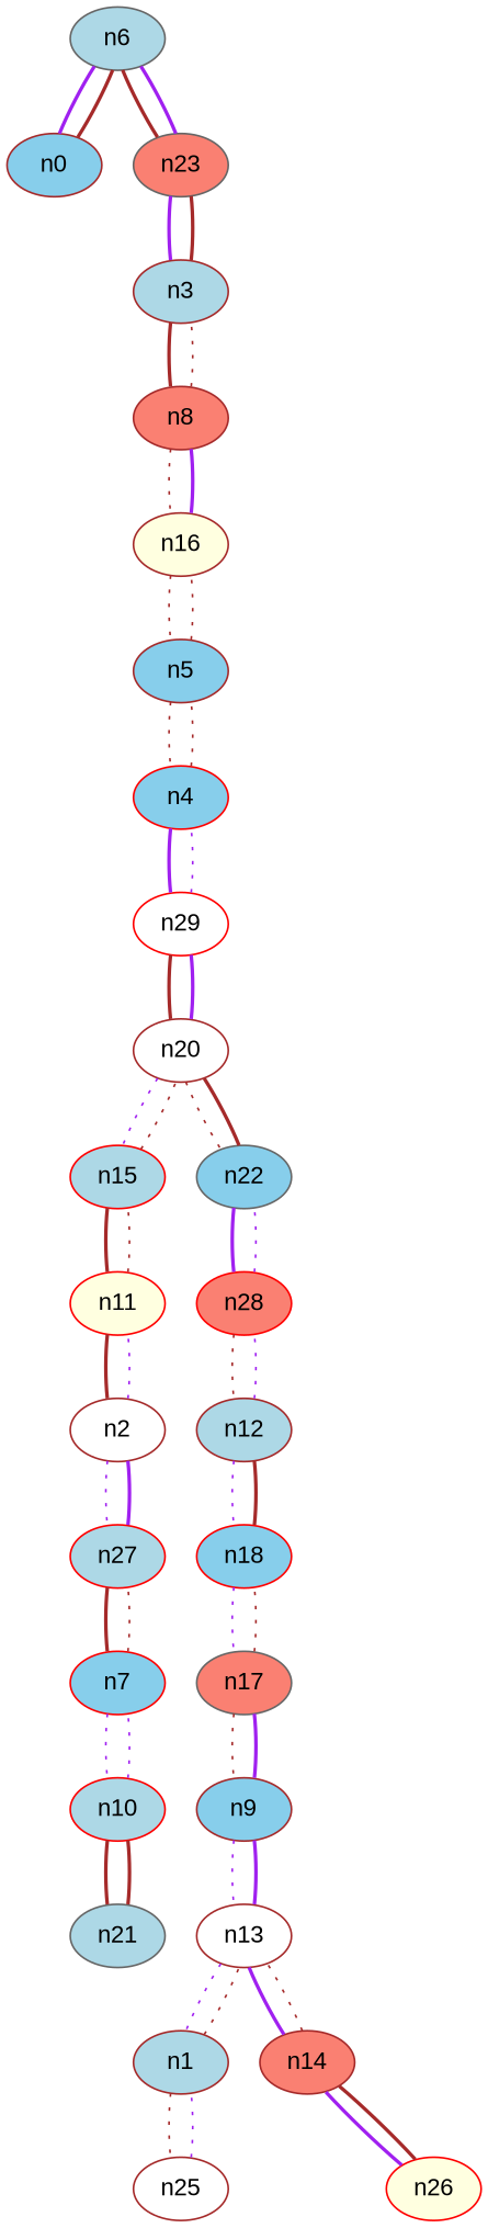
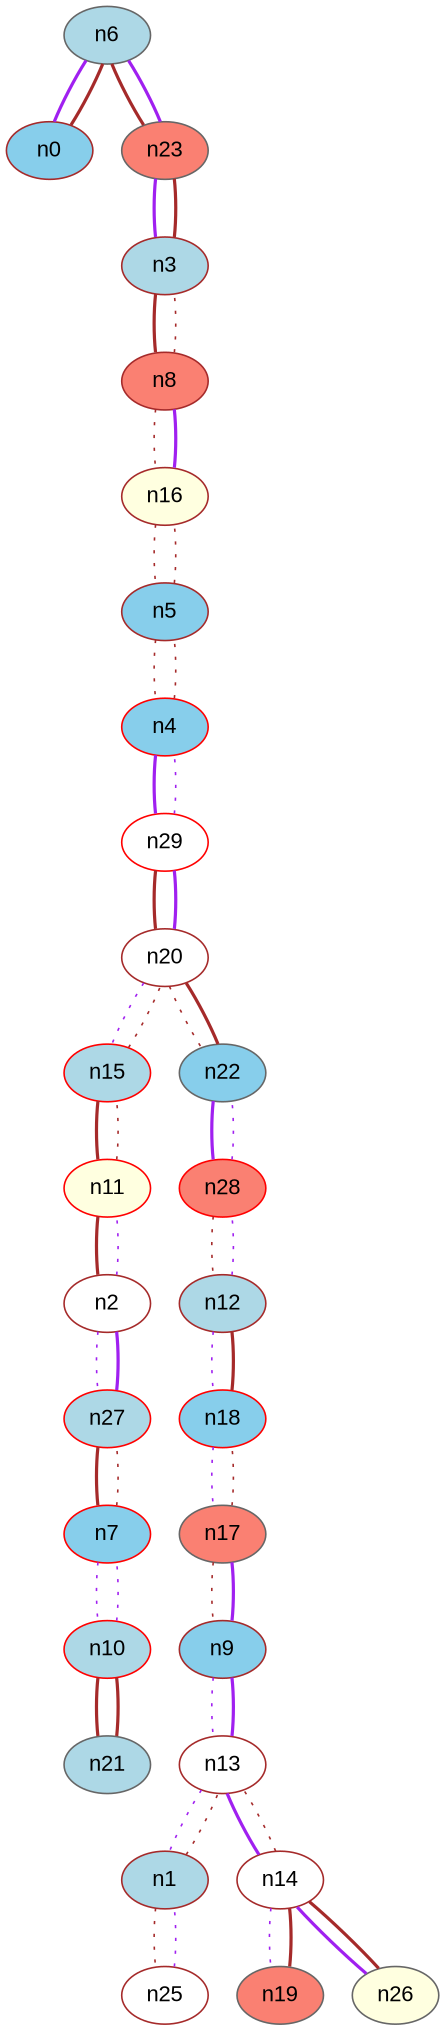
  graph {
    fontname="Liberation Sans"
    node [color=brown fillcolor=lightblue fontname="Liberation Sans" style=filled]
    edge [color=brown fontname="Liberation Sans" style=dotted]
    n6 [color=gray40]
    n0 [fillcolor=skyblue]
    n23 [color=gray40 fillcolor=salmon]
    n1
    n13 [fillcolor=white]
    n25 [fillcolor=white]
    n9 [fillcolor=skyblue]
-   n14 [fillcolor=salmon]
+   n14 [fillcolor=white]
    n2 [fillcolor=white]
    n11 [color=red fillcolor=lightyellow]
    n27 [color=red]
    n15 [color=red]
    n7 [color=red fillcolor=skyblue]
    n3
    n8 [fillcolor=salmon]
    n16 [fillcolor=lightyellow]
    n4 [color=red fillcolor=skyblue]
    n5 [fillcolor=skyblue]
    n29 [color=red fillcolor=white]
    n20 [fillcolor=white]
    n10 [color=red]
    n21 [color=gray40]
    n17 [color=gray40 fillcolor=salmon]
    n18 [color=red fillcolor=skyblue]
    n12
    n28 [color=red fillcolor=salmon]
    n22 [color=gray40 fillcolor=skyblue]
-   n26 [color=red fillcolor=lightyellow]
+   n19 [color=gray40 fillcolor=salmon]
+   n26 [color=gray40 fillcolor=lightyellow]
    n6 -- n0 [color=purple style=bold]
    n6 -- n23 [style=bold]
    n0 -- n6 [style=bold]
    n23 -- n6 [color=purple style=bold]
    n23 -- n3 [color=purple style=bold]
    n1 -- n13
    n1 -- n25
    n13 -- n1 [color=purple]
    n13 -- n9 [color=purple style=bold]
    n13 -- n14 [color=purple style=bold]
    n25 -- n1 [color=purple]
    n9 -- n13 [color=purple]
    n9 -- n17 [color=purple style=bold]
    n14 -- n13
+   n14 -- n19 [color=purple]
    n14 -- n26 [color=purple style=bold]
    n2 -- n11 [color=purple]
    n2 -- n27 [color=purple]
    n11 -- n2 [style=bold]
    n11 -- n15
    n27 -- n2 [color=purple style=bold]
    n27 -- n7 [style=bold]
    n15 -- n11 [style=bold]
    n15 -- n20
    n7 -- n27
    n7 -- n10 [color=purple]
    n3 -- n23 [style=bold]
    n3 -- n8 [style=bold]
    n8 -- n3
    n8 -- n16
    n16 -- n8 [color=purple style=bold]
    n16 -- n5
    n4 -- n5
    n4 -- n29 [color=purple style=bold]
    n5 -- n16
    n5 -- n4
    n29 -- n4 [color=purple]
    n29 -- n20 [style=bold]
    n20 -- n15 [color=purple]
    n20 -- n29 [color=purple style=bold]
    n20 -- n22
    n10 -- n7 [color=purple]
    n10 -- n21 [style=bold]
    n21 -- n10 [style=bold]
    n17 -- n9
    n17 -- n18
    n18 -- n17 [color=purple]
    n18 -- n12 [style=bold]
    n12 -- n18 [color=purple]
    n12 -- n28 [color=purple]
    n28 -- n12
    n28 -- n22 [color=purple]
    n22 -- n20 [style=bold]
    n22 -- n28 [color=purple style=bold]
+   n19 -- n14 [style=bold]
    n26 -- n14 [style=bold]
  }
